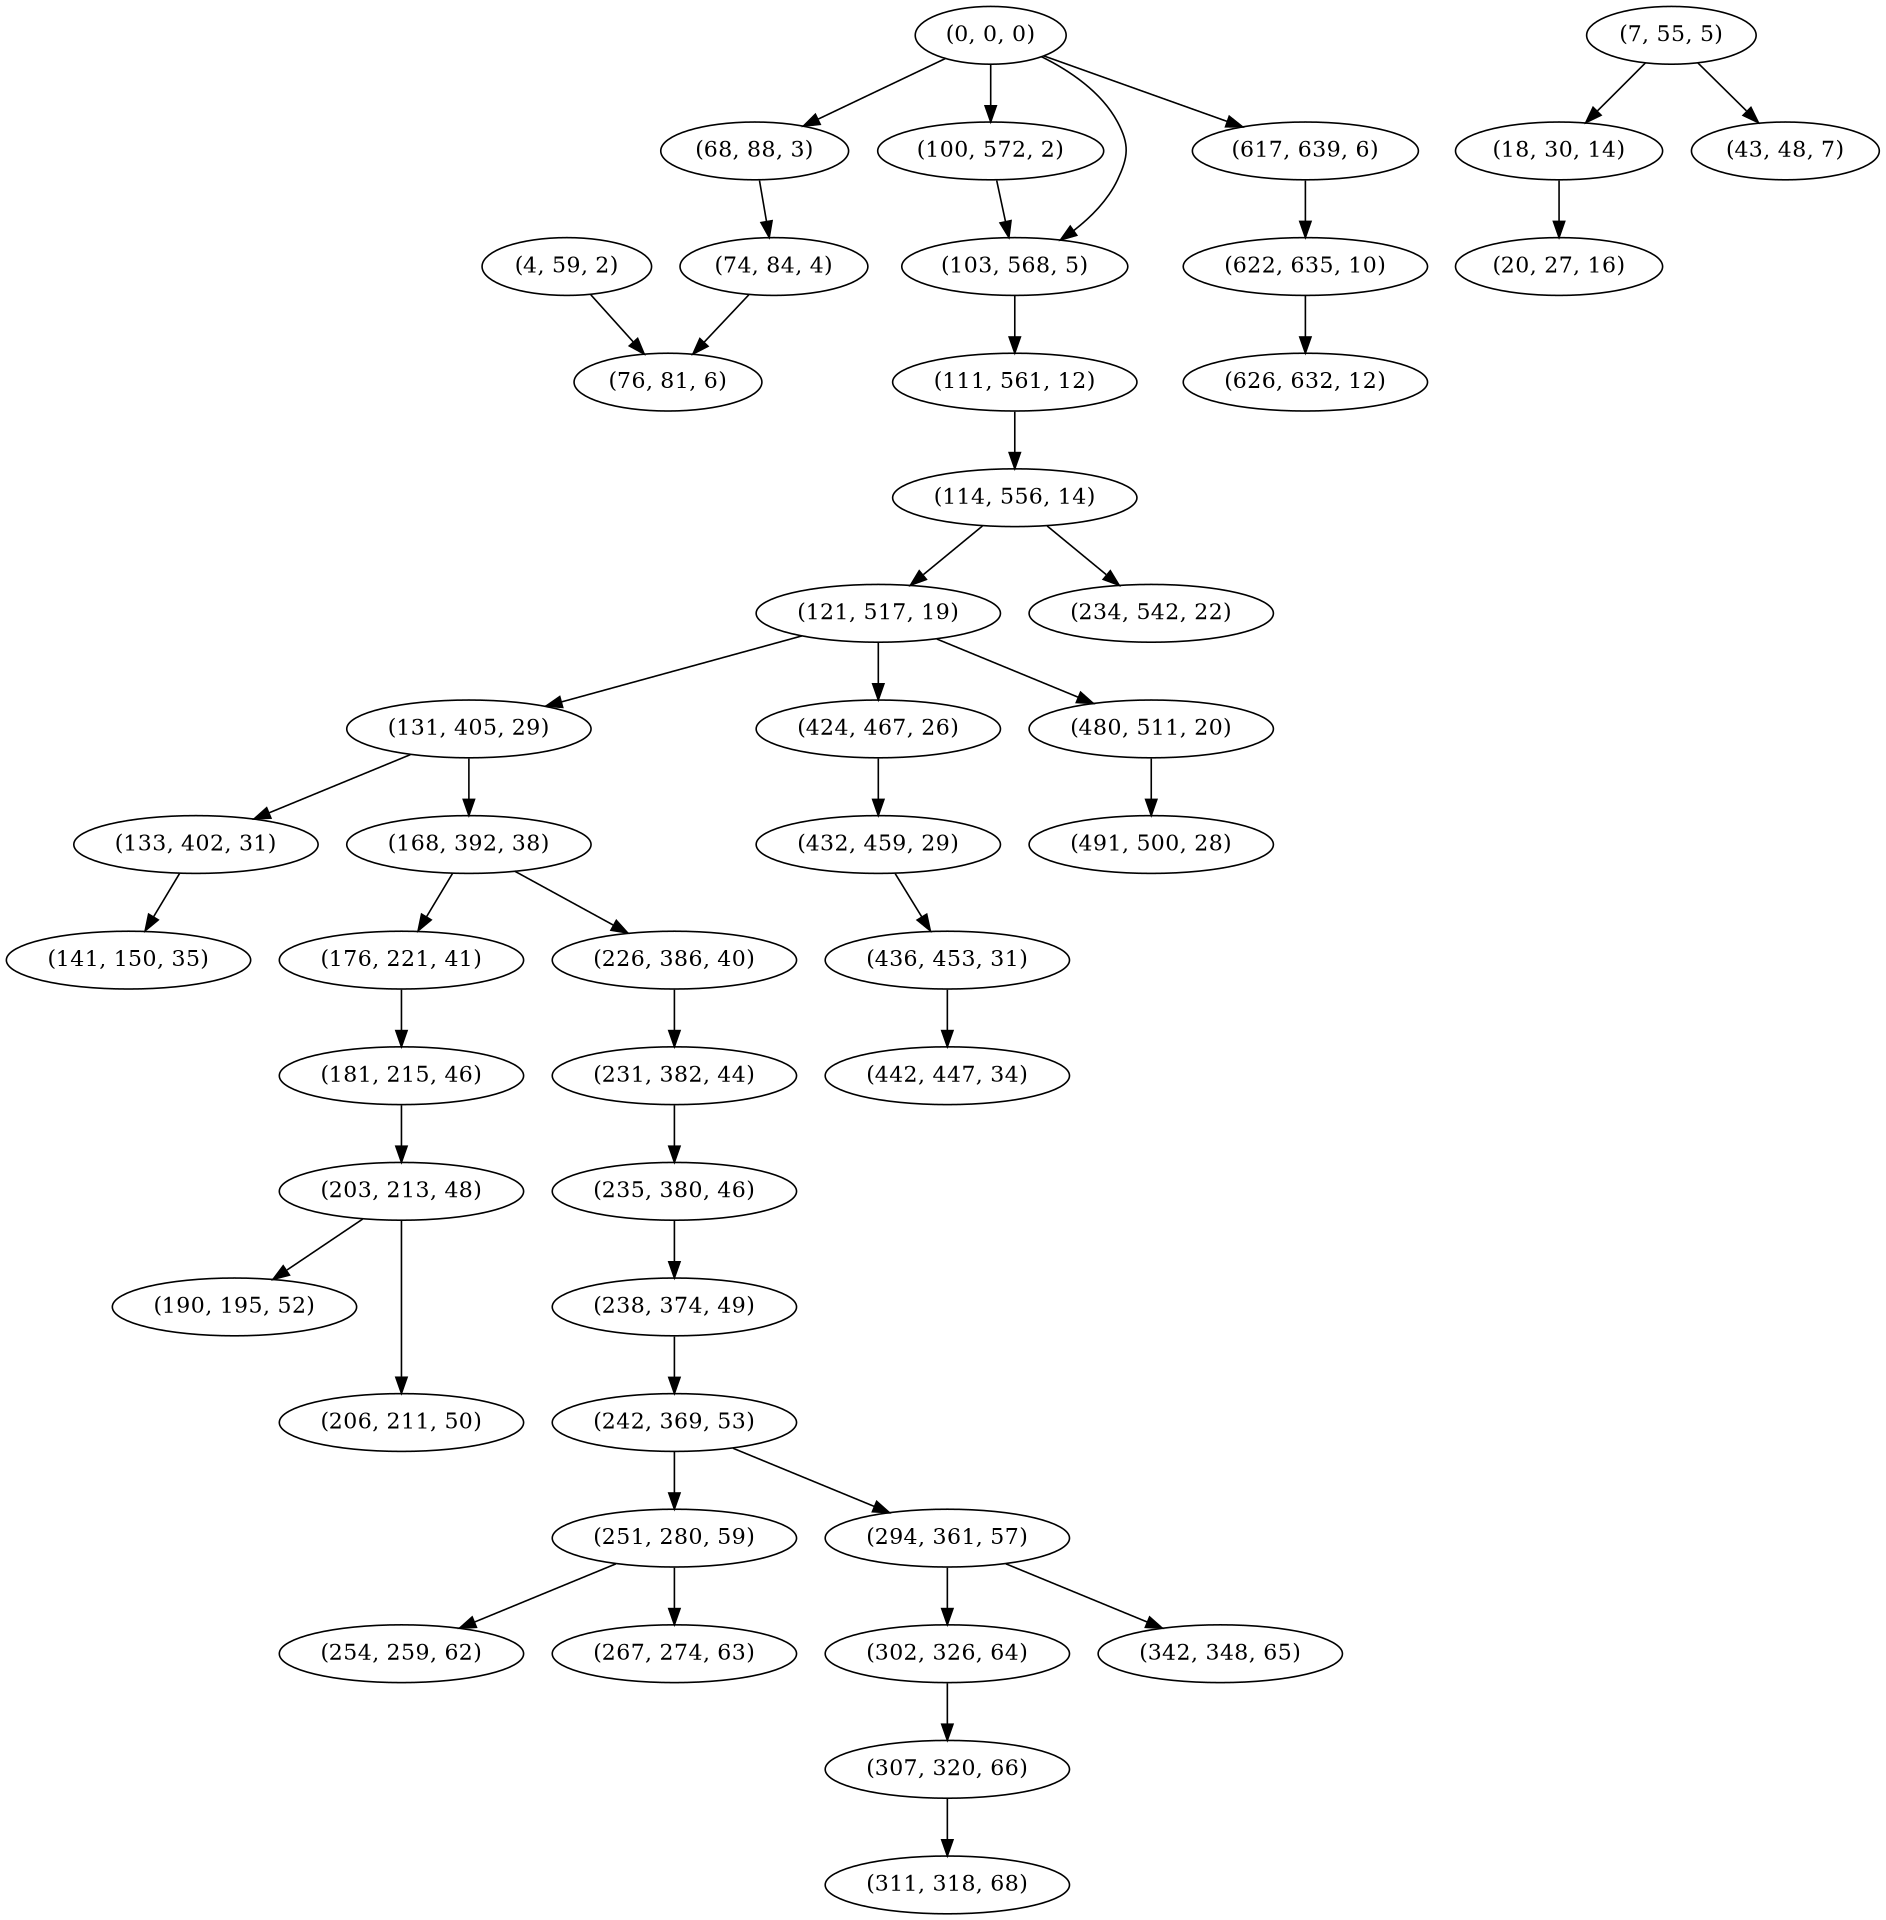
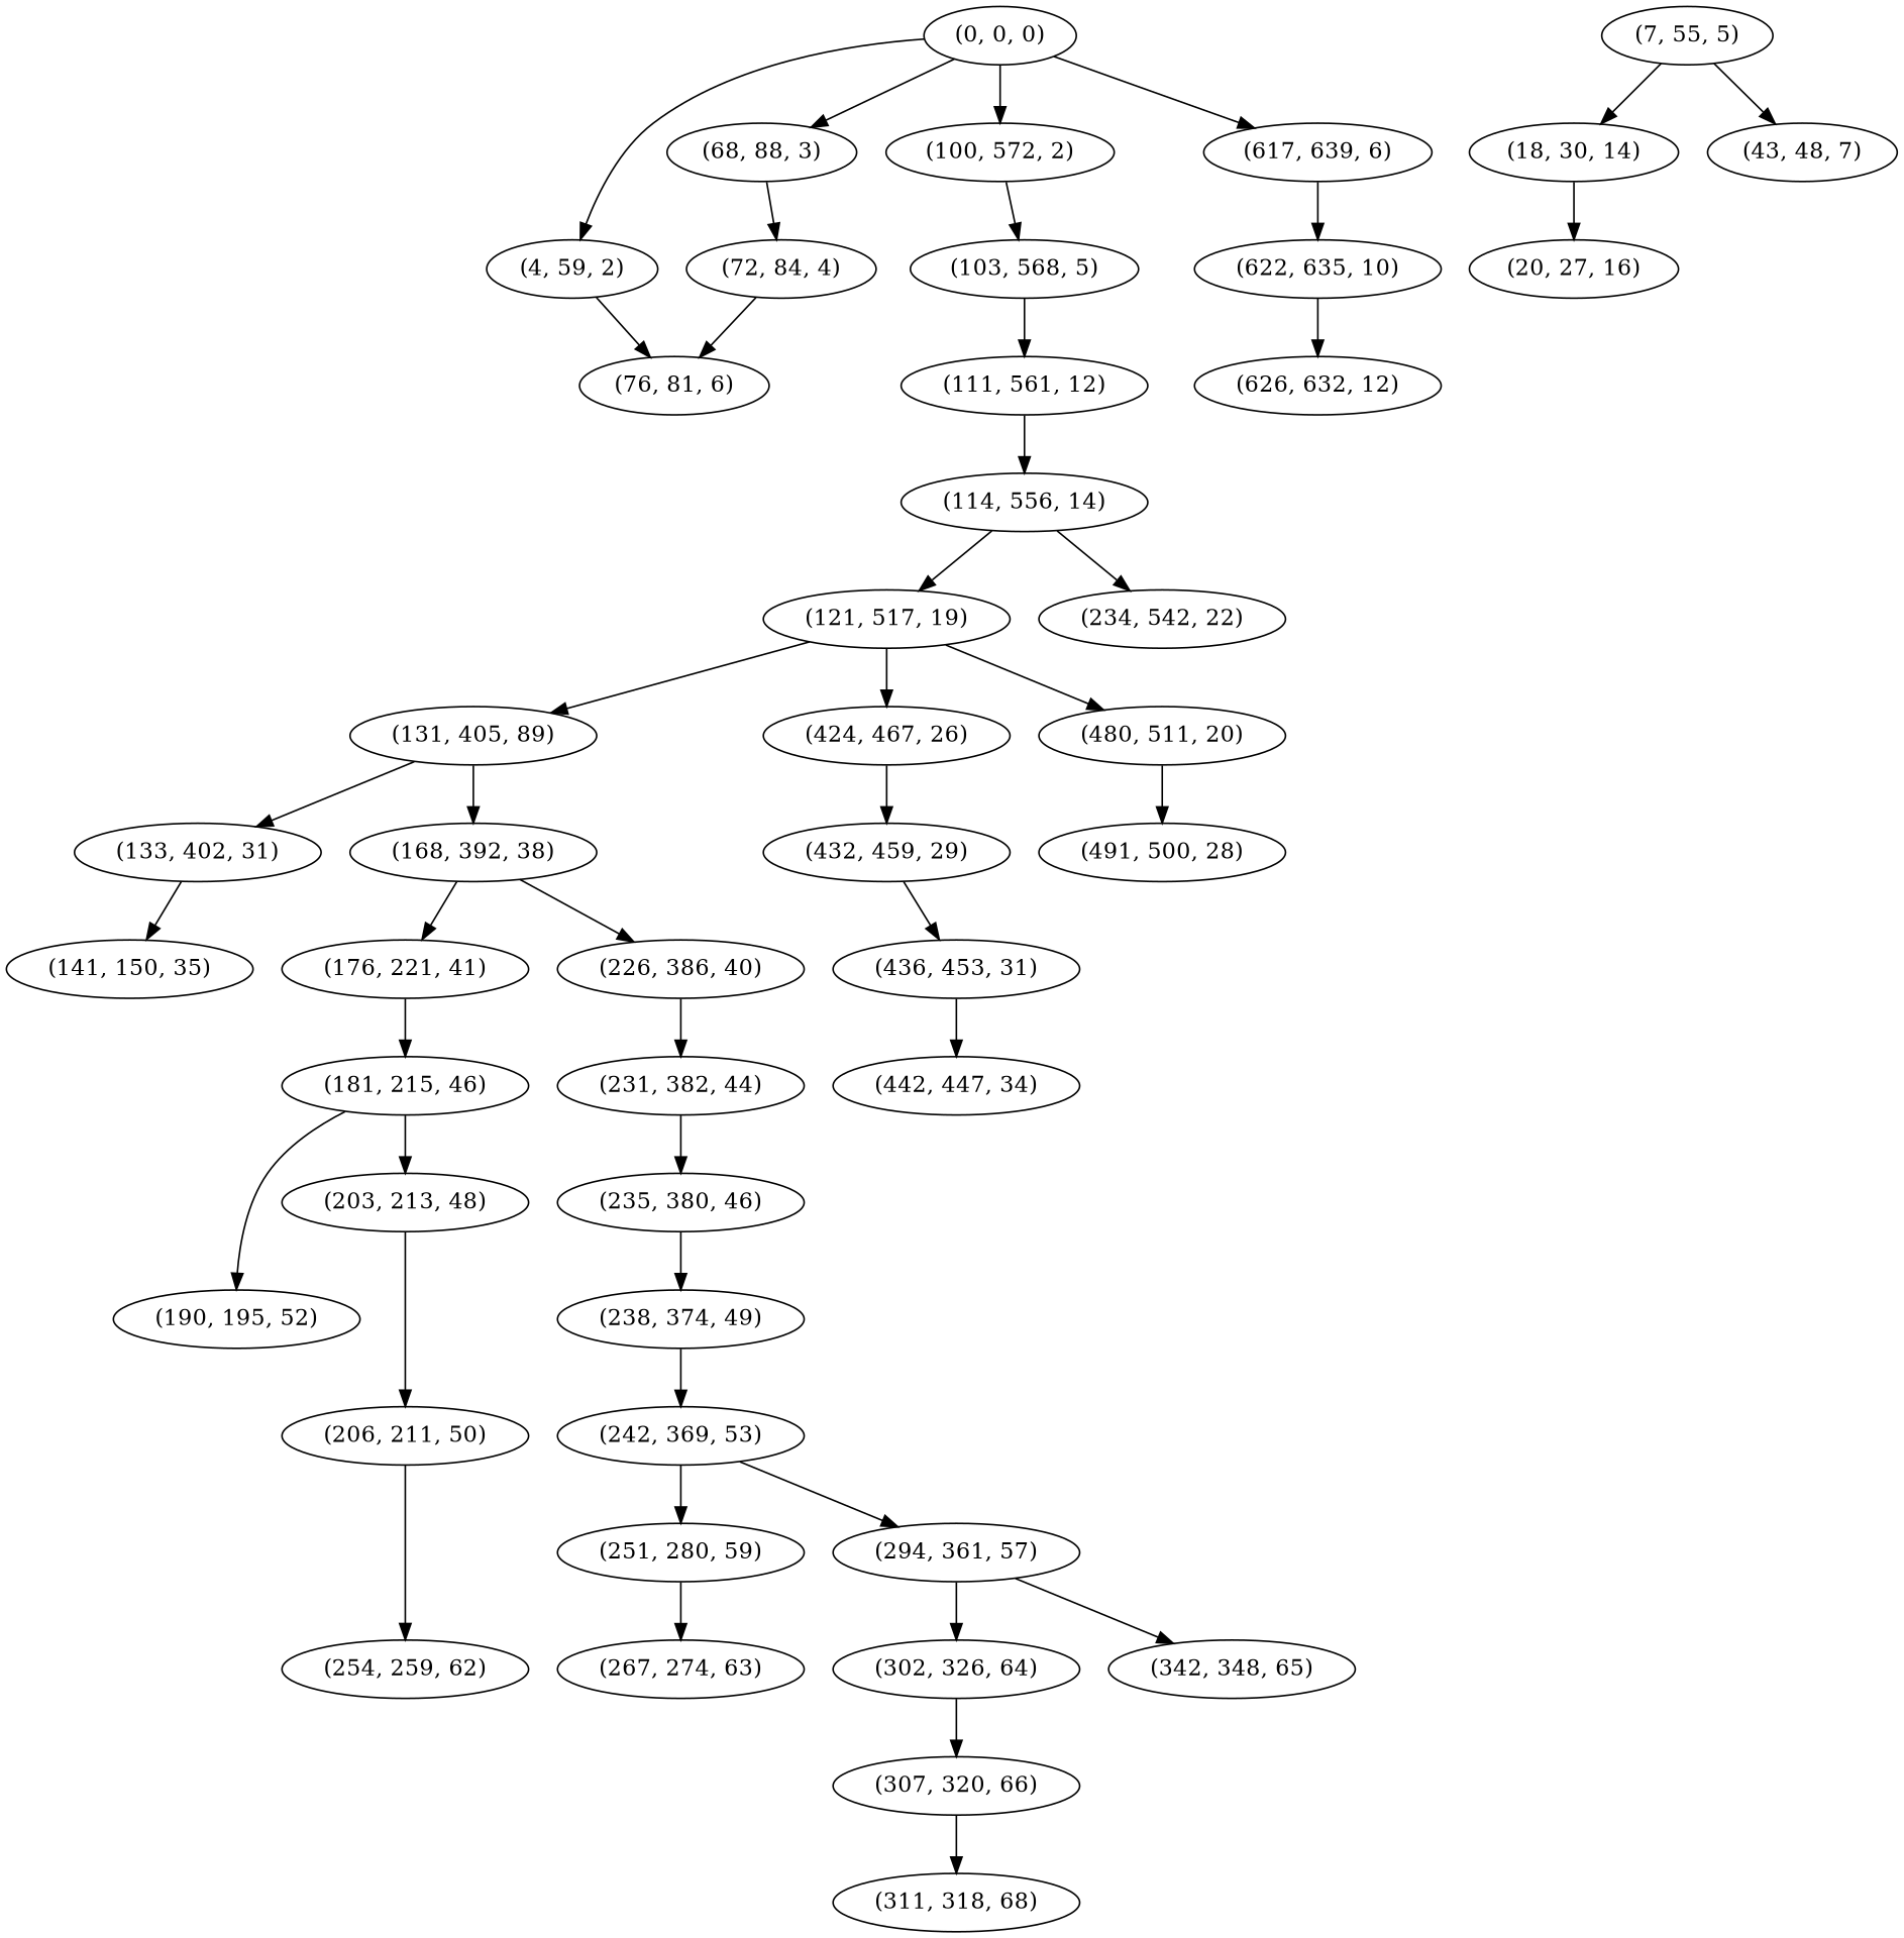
  digraph {
    "(0, 0, 0)"
    "(4, 59, 2)"
    "(68, 88, 3)"
    "(100, 572, 2)"
    "(617, 639, 6)"
    "(76, 81, 6)"
-   "(74, 84, 4)"
+   "(74, 84, 4)" [label="(72, 84, 4)"]
    "(103, 568, 5)"
    "(622, 635, 10)"
    "(7, 55, 5)"
    "(18, 30, 14)"
    "(43, 48, 7)"
    "(20, 27, 16)"
    "(111, 561, 12)"
    "(114, 556, 14)"
    "(121, 517, 19)"
    n17 [label="(234, 542, 22)"]
-   "(131, 405, 29)"
+   "(131, 405, 29)" [label="(131, 405, 89)"]
    "(424, 467, 26)"
    "(480, 511, 20)"
    "(133, 402, 31)"
    "(168, 392, 38)"
    "(432, 459, 29)"
    "(491, 500, 28)"
    "(141, 150, 35)"
    "(176, 221, 41)"
    "(226, 386, 40)"
    "(181, 215, 46)"
    "(231, 382, 44)"
    "(190, 195, 52)"
    "(203, 213, 48)"
    "(206, 211, 50)"
    "(235, 380, 46)"
    "(238, 374, 49)"
    "(242, 369, 53)"
    "(251, 280, 59)"
    "(294, 361, 57)"
    "(254, 259, 62)"
    "(267, 274, 63)"
    "(302, 326, 64)"
    "(342, 348, 65)"
    "(307, 320, 66)"
    "(311, 318, 68)"
    "(436, 453, 31)"
    "(442, 447, 34)"
    "(626, 632, 12)"
-   "(0, 0, 0)" -> "(103, 568, 5)"
+   "(0, 0, 0)" -> "(4, 59, 2)"
    "(0, 0, 0)" -> "(68, 88, 3)"
    "(0, 0, 0)" -> "(100, 572, 2)"
    "(0, 0, 0)" -> "(617, 639, 6)"
    "(4, 59, 2)" -> "(76, 81, 6)"
    "(68, 88, 3)" -> "(74, 84, 4)"
    "(100, 572, 2)" -> "(103, 568, 5)"
    "(617, 639, 6)" -> "(622, 635, 10)"
    "(74, 84, 4)" -> "(76, 81, 6)"
    "(103, 568, 5)" -> "(111, 561, 12)"
    "(622, 635, 10)" -> "(626, 632, 12)"
    "(7, 55, 5)" -> "(18, 30, 14)"
    "(7, 55, 5)" -> "(43, 48, 7)"
    "(18, 30, 14)" -> "(20, 27, 16)"
    "(111, 561, 12)" -> "(114, 556, 14)"
    "(114, 556, 14)" -> "(121, 517, 19)"
    "(114, 556, 14)" -> n17
    "(121, 517, 19)" -> "(131, 405, 29)"
    "(121, 517, 19)" -> "(424, 467, 26)"
    "(121, 517, 19)" -> "(480, 511, 20)"
    "(131, 405, 29)" -> "(133, 402, 31)"
    "(131, 405, 29)" -> "(168, 392, 38)"
    "(424, 467, 26)" -> "(432, 459, 29)"
    "(480, 511, 20)" -> "(491, 500, 28)"
    "(133, 402, 31)" -> "(141, 150, 35)"
    "(168, 392, 38)" -> "(176, 221, 41)"
    "(168, 392, 38)" -> "(226, 386, 40)"
    "(432, 459, 29)" -> "(436, 453, 31)"
    "(176, 221, 41)" -> "(181, 215, 46)"
    "(226, 386, 40)" -> "(231, 382, 44)"
-   "(203, 213, 48)" -> "(190, 195, 52)"
+   "(181, 215, 46)" -> "(190, 195, 52)"
    "(181, 215, 46)" -> "(203, 213, 48)"
    "(231, 382, 44)" -> "(235, 380, 46)"
    "(203, 213, 48)" -> "(206, 211, 50)"
    "(235, 380, 46)" -> "(238, 374, 49)"
    "(238, 374, 49)" -> "(242, 369, 53)"
    "(242, 369, 53)" -> "(251, 280, 59)"
    "(242, 369, 53)" -> "(294, 361, 57)"
-   "(251, 280, 59)" -> "(254, 259, 62)"
+   "(206, 211, 50)" -> "(254, 259, 62)"
    "(251, 280, 59)" -> "(267, 274, 63)"
    "(294, 361, 57)" -> "(302, 326, 64)"
    "(294, 361, 57)" -> "(342, 348, 65)"
    "(302, 326, 64)" -> "(307, 320, 66)"
    "(307, 320, 66)" -> "(311, 318, 68)"
    "(436, 453, 31)" -> "(442, 447, 34)"
  }
